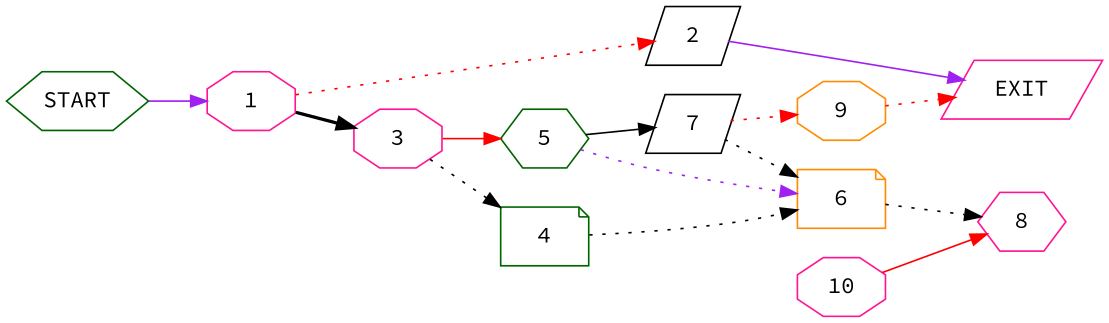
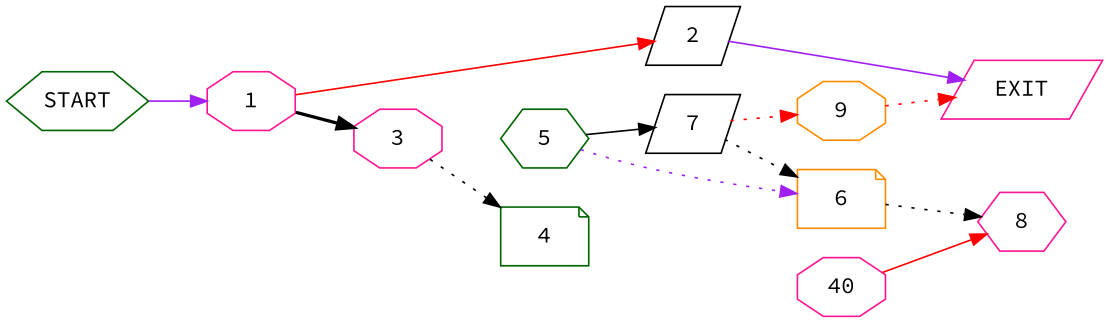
  digraph {
    fontname="Source Code Pro"
    rankdir=LR
    node [color=deeppink fontname="Source Code Pro" shape=octagon]
    edge [color=black fontname="Source Code Pro" style=dotted]
    n1 [color=darkgreen label=START shape=hexagon]
    1
    2 [color=black shape=parallelogram]
    3
    n5 [label=EXIT shape=parallelogram]
    4 [color=darkgreen shape=note]
    5 [color=darkgreen shape=hexagon]
    6 [color=darkorange shape=note]
    7 [color=black shape=parallelogram]
    8 [shape=hexagon]
    9 [color=darkorange]
-   10
+   10 [label=40]
    n1 -> 1 [color=purple style=solid]
-   1 -> 2 [color=red]
+   1 -> 2 [color=red style=solid]
    1 -> 3 [style=bold]
    2 -> n5 [color=purple style=solid]
    3 -> 4
-   3 -> 5 [color=red style=solid]
-   4 -> 6
    5 -> 6 [color=purple]
    5 -> 7 [style=solid]
    6 -> 8
    7 -> 6
    7 -> 9 [color=red]
    9 -> n5 [color=red]
    10 -> 8 [color=red style=solid]
  }
